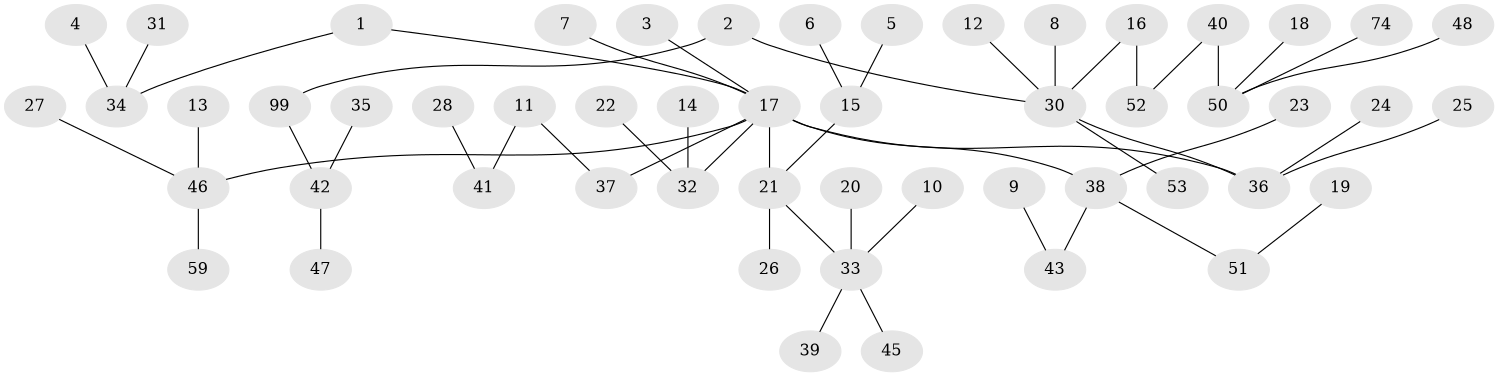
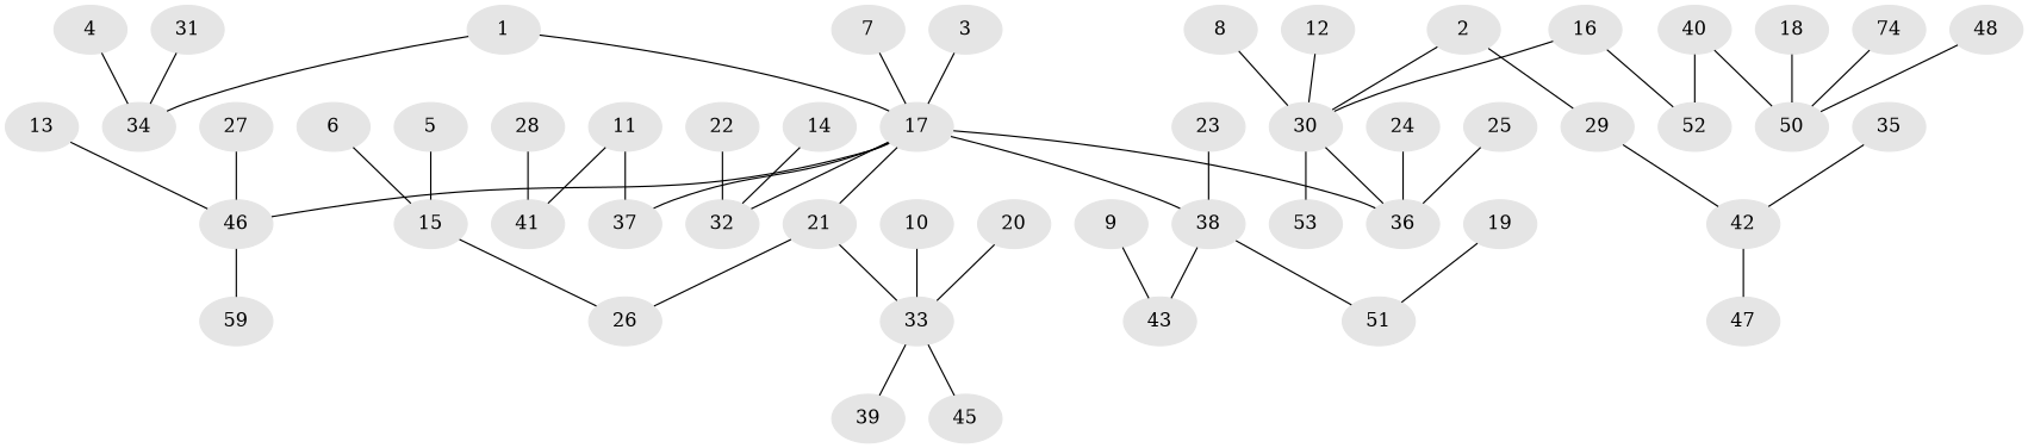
  graph {
    node [color=gray90 style=filled]
    edge [weight=1.0]
    1
    17
    34
    37
    46
    32
    21
    36
    38
    2
-   29 [label=99]
+   29
    30
    42
    53
    3
    4
    5
    15
    6
    7
    8
    9
    43
    10
    33
    39
    45
    11
    41
    12
    13
    n32 [label=59]
    14
    26
    16
    52
    51
    18
    50
    19
    20
    22
    23
    24
    25
    27
    28
    47
    31
    35
    40
    n52 [label=74]
    48
    1 -- 17
    1 -- 34
    17 -- 37
    17 -- 46
    17 -- 32
    17 -- 21
    17 -- 36
    17 -- 38
    46 -- n32
    21 -- 33
    21 -- 26
    38 -- 43
    38 -- 51
    2 -- 29
    2 -- 30
    29 -- 42
    30 -- 36
    30 -- 53
    42 -- 47
    3 -- 17
    4 -- 34
    5 -- 15
-   15 -- 21
+   15 -- 26
    6 -- 15
    7 -- 17
    8 -- 30
    9 -- 43
    10 -- 33
    33 -- 39
    33 -- 45
    11 -- 37
    11 -- 41
    12 -- 30
    13 -- 46
    14 -- 32
    16 -- 30
    16 -- 52
    18 -- 50
    19 -- 51
    20 -- 33
    22 -- 32
    23 -- 38
    24 -- 36
    25 -- 36
    27 -- 46
    28 -- 41
    31 -- 34
    35 -- 42
    40 -- 52
    40 -- 50
    n52 -- 50
    48 -- 50
  }
